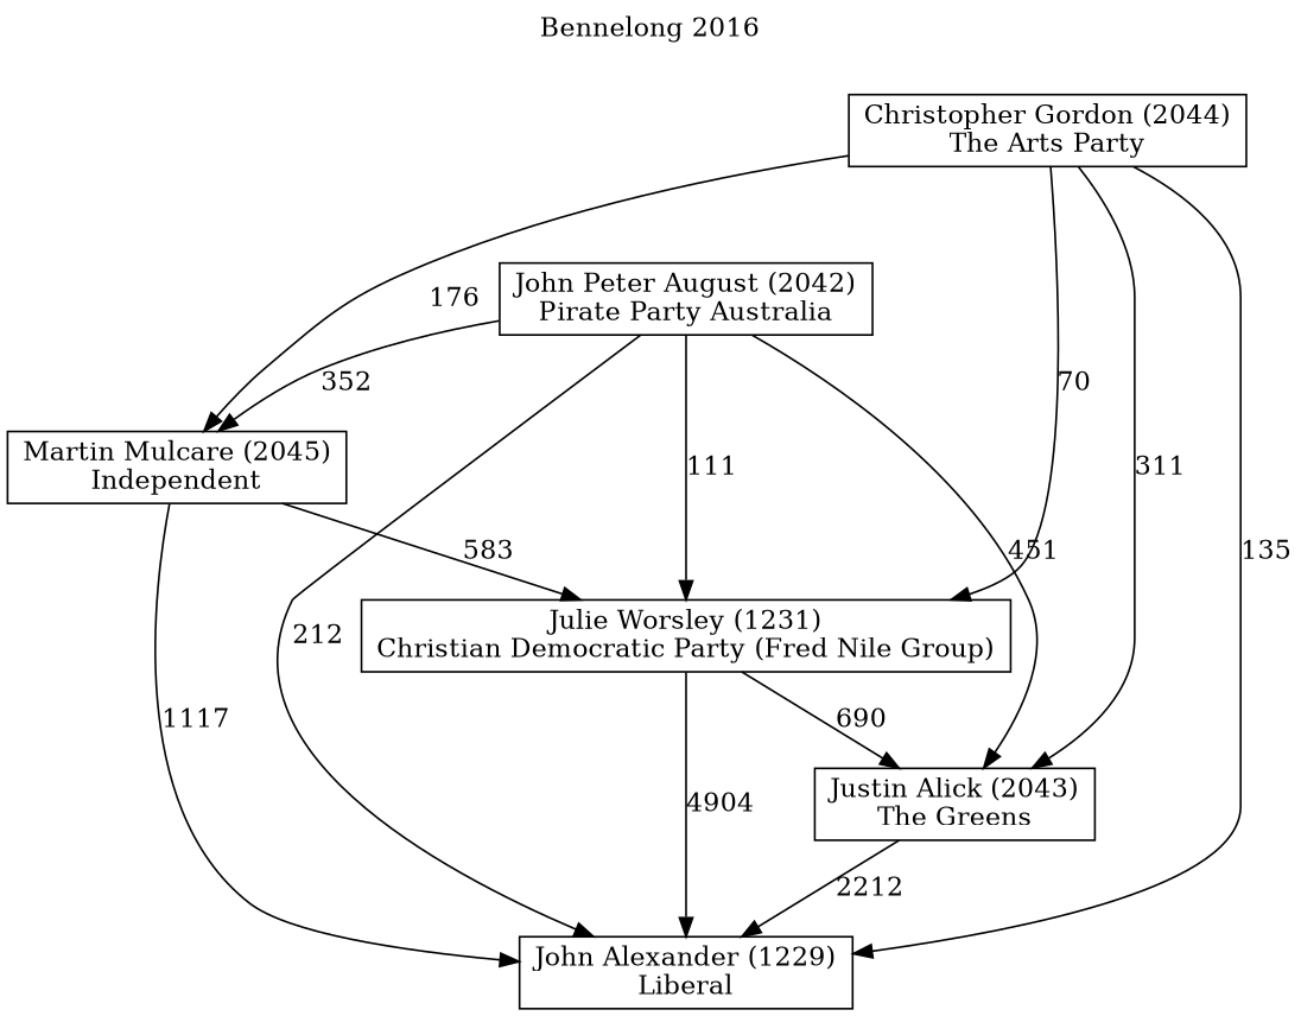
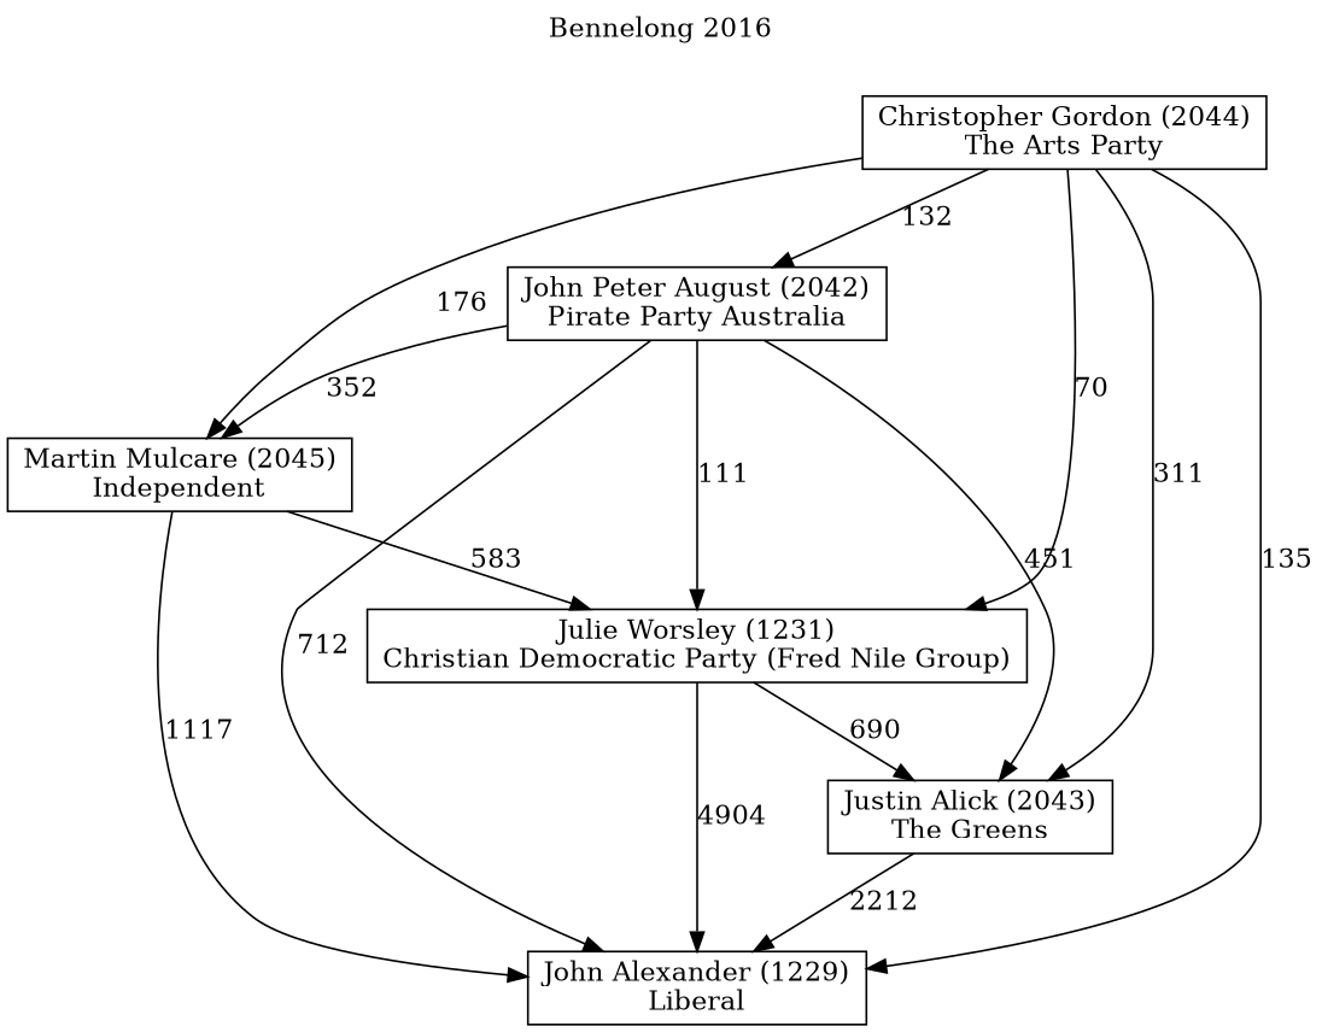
  digraph {
    label="Bennelong 2016"
    labelloc=t
    mclimit=10
    node [shape=box]
    n1 [label="John Alexander (1229)\nLiberal"]
    n2 [label="Justin Alick (2043)\nThe Greens"]
    n3 [label="Julie Worsley (1231)\nChristian Democratic Party (Fred Nile Group)"]
    n4 [label="Martin Mulcare (2045)\nIndependent"]
    n5 [label="John Peter August (2042)\nPirate Party Australia"]
    n6 [label="Christopher Gordon (2044)\nThe Arts Party"]
    n2 -> n1 [label=2212]
    n3 -> n1 [label=4904]
    n3 -> n2 [label=690]
    n4 -> n1 [label=1117]
    n4 -> n3 [label=583]
-   n5 -> n1 [label=212]
+   n5 -> n1 [label=712]
    n5 -> n2 [label=451]
    n5 -> n3 [label=111]
    n5 -> n4 [label=352]
    n6 -> n1 [label=135]
    n6 -> n2 [label=311]
    n6 -> n3 [label=70]
    n6 -> n4 [label=176]
+   n6 -> n5 [label=132]
  }
